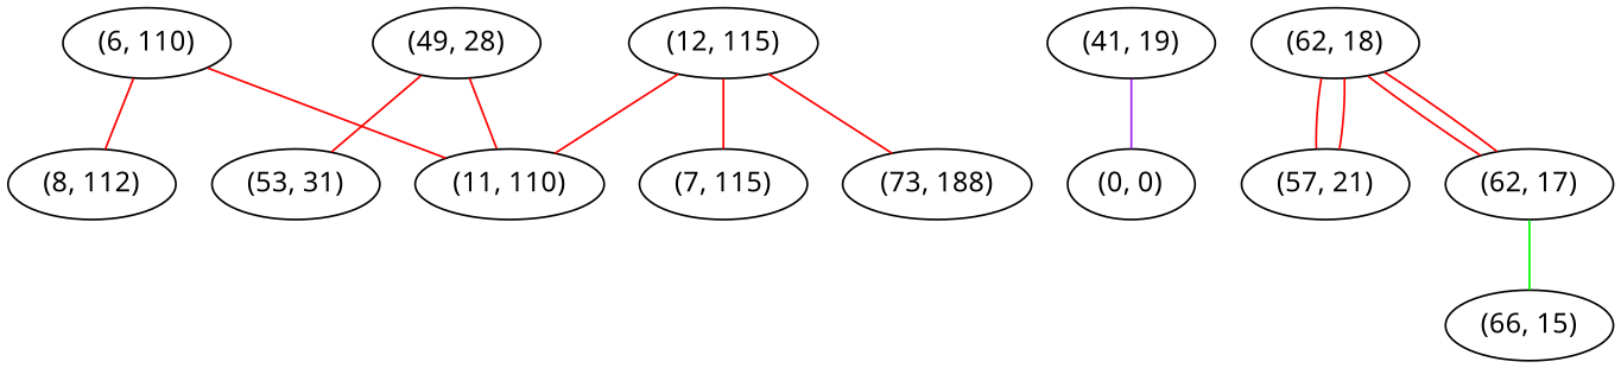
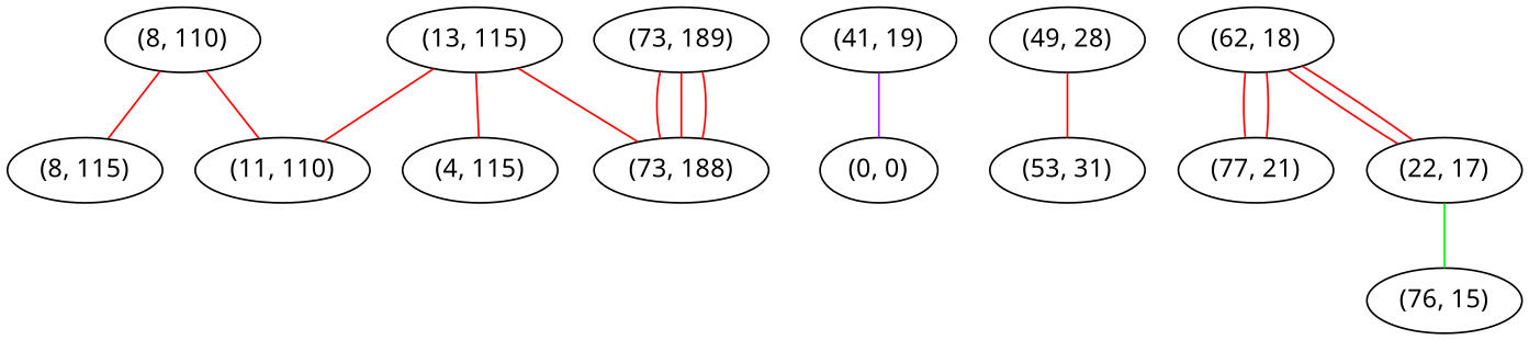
  graph {
    fontname="Noto Sans"
    node [fontname="Noto Sans"]
    edge [color=red fontname="Noto Sans" weight=1]
-   "(8, 110)" [label="(6, 110)"]
+   "(8, 110)"
    "(11, 110)"
-   "(8, 112)"
+   "(8, 112)" [label="(8, 115)"]
    n4 [label="(41, 19)"]
    "(0, 0)"
    "(49, 28)"
    "(53, 31)"
+   "(73, 189)"
    "(73, 188)"
    "(62, 18)"
-   "(57, 21)"
-   "(62, 17)"
-   "(66, 15)"
-   "(12, 115)"
-   "(7, 115)"
+   "(57, 21)" [label="(77, 21)"]
+   "(62, 17)" [label="(22, 17)"]
+   "(66, 15)" [label="(76, 15)"]
+   "(12, 115)" [label="(13, 115)"]
+   "(7, 115)" [label="(4, 115)"]
    "(8, 110)" -- "(11, 110)"
    "(8, 110)" -- "(8, 112)"
    n4 -- "(0, 0)" [color=purple weight=4]
-   "(49, 28)" -- "(11, 110)"
    "(49, 28)" -- "(53, 31)"
+   "(73, 189)" -- "(73, 188)"
+   "(73, 189)" -- "(73, 188)"
+   "(73, 189)" -- "(73, 188)"
    "(62, 18)" -- "(57, 21)"
    "(62, 18)" -- "(57, 21)"
    "(62, 18)" -- "(62, 17)"
    "(62, 18)" -- "(62, 17)"
    "(62, 17)" -- "(66, 15)" [color=green weight=2]
    "(12, 115)" -- "(11, 110)"
    "(12, 115)" -- "(73, 188)"
    "(12, 115)" -- "(7, 115)"
  }
